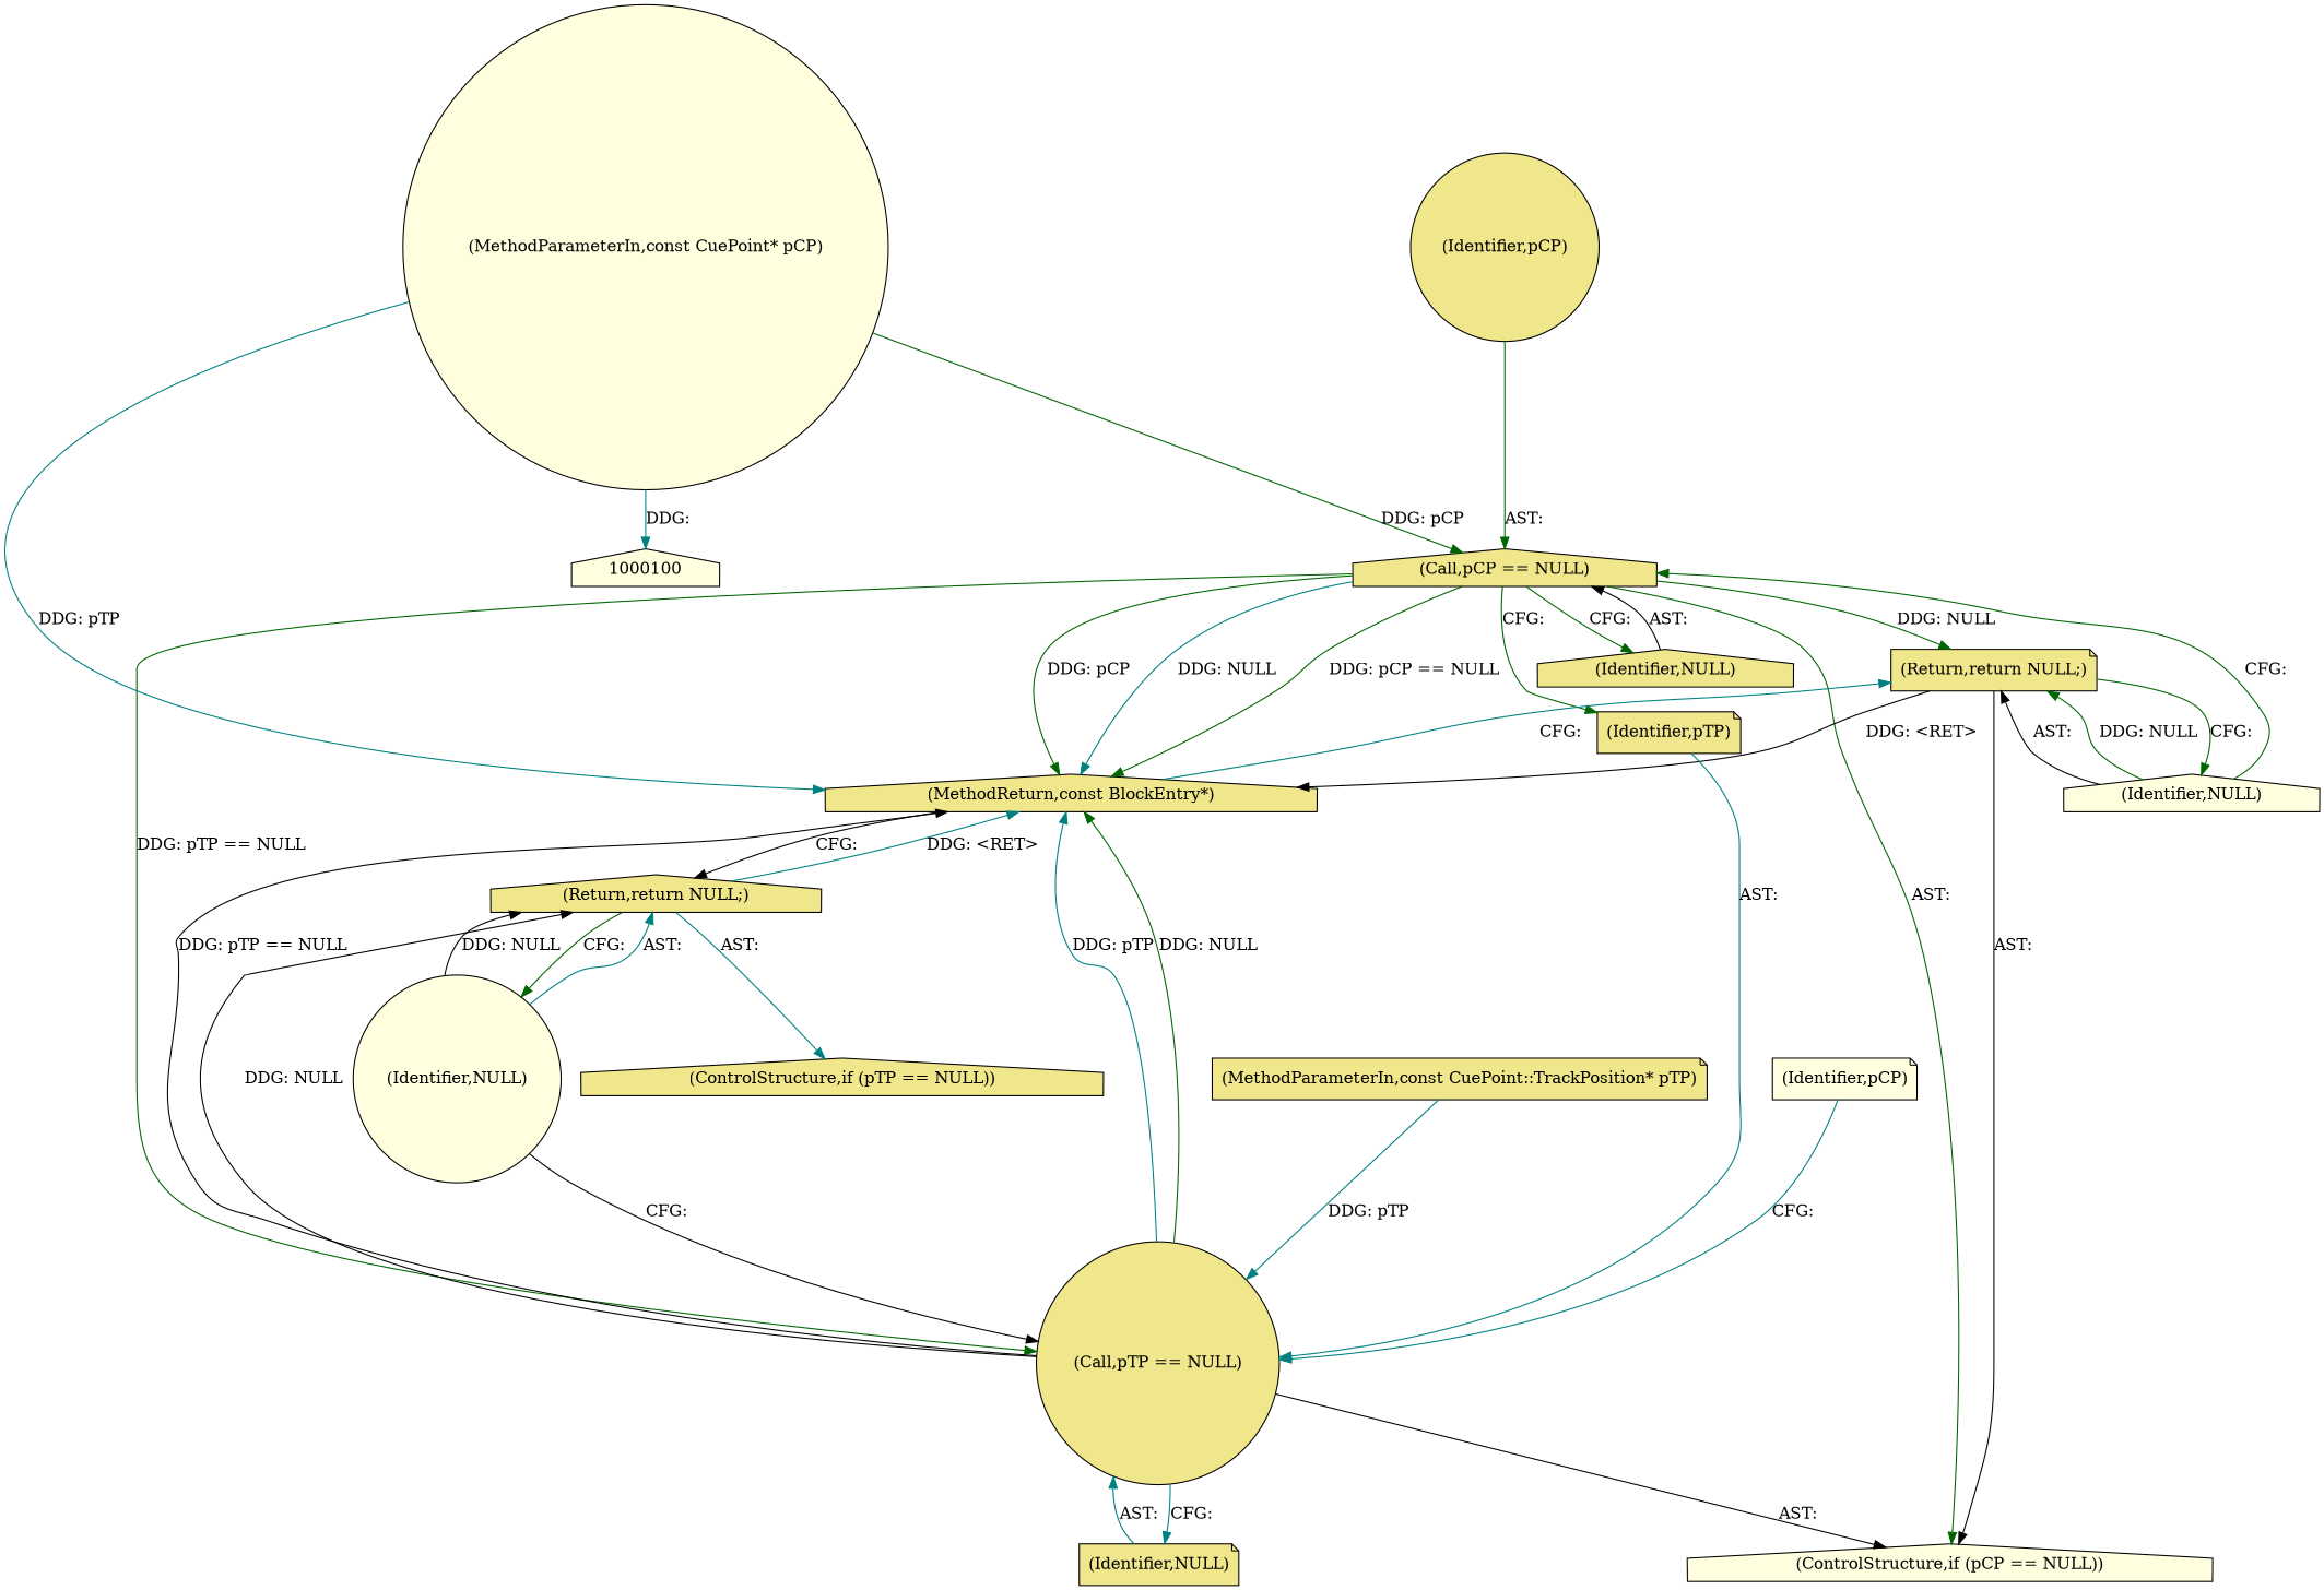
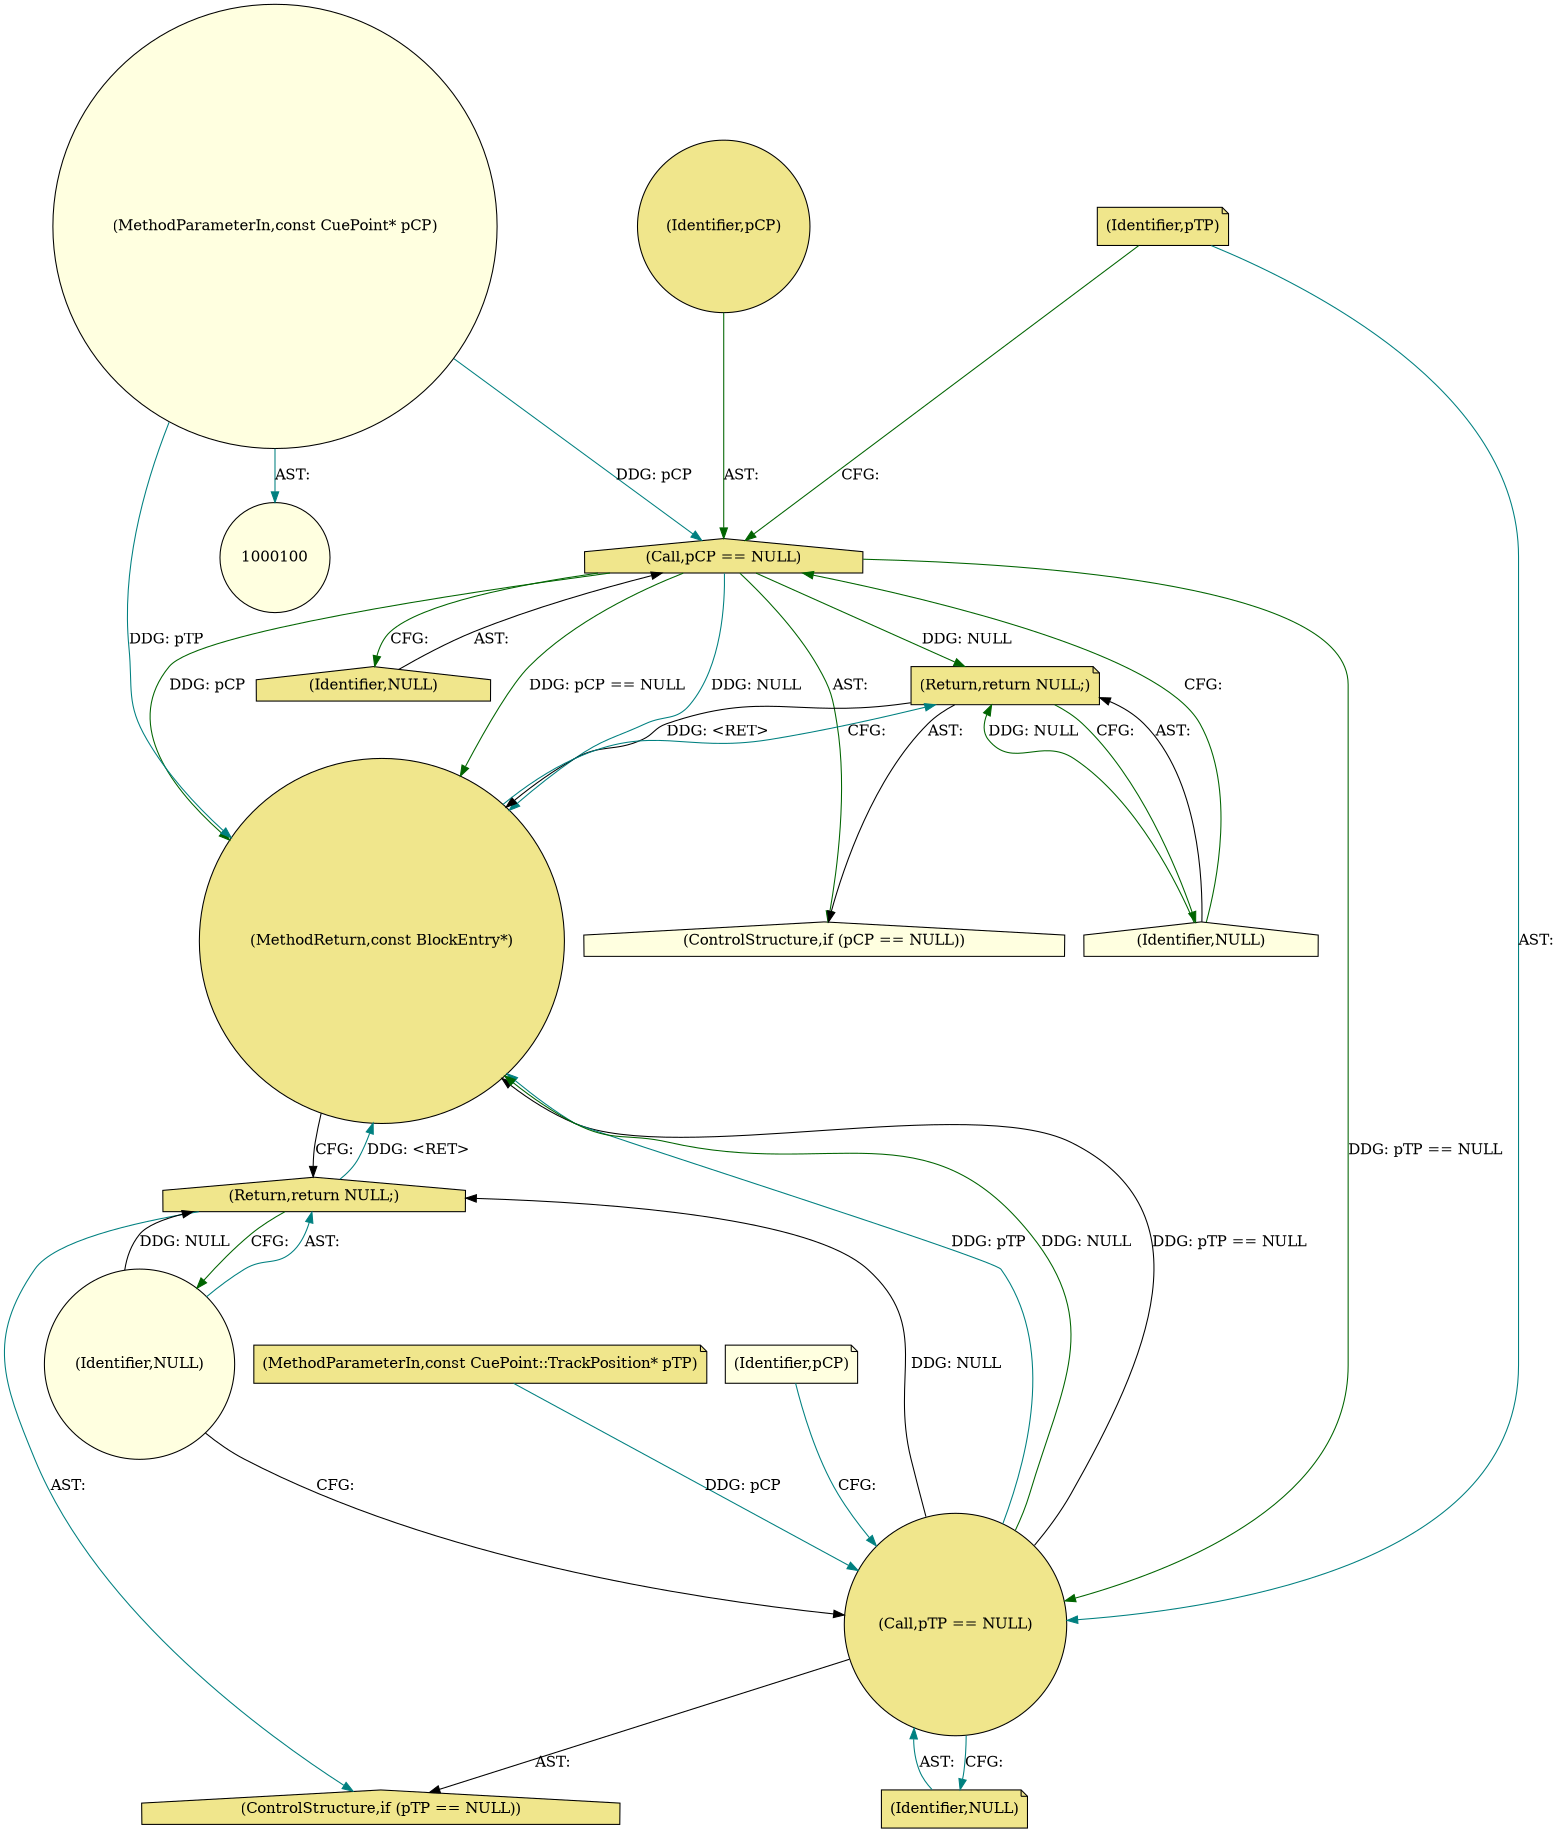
  digraph {
    node [fillcolor=khaki shape=house style=filled]
    edge [color=darkgreen]
    n1 [label="(Call,pCP == NULL)"]
    n2 [label="(Return,return NULL;)" shape=note]
    n3 [label="(Call,pTP == NULL)" shape=circle]
-   n4 [label="(MethodReturn,const BlockEntry*)"]
+   n4 [label="(MethodReturn,const BlockEntry*)" shape=circle]
    n5 [fillcolor=lightyellow label="(ControlStructure,if (pCP == NULL))"]
    n6 [label="(Identifier,NULL)"]
    n7 [fillcolor=lightyellow label="(Identifier,NULL)"]
    n8 [label="(Return,return NULL;)"]
    n9 [label="(Identifier,NULL)" shape=note]
    n10 [label="(ControlStructure,if (pTP == NULL))"]
    n11 [fillcolor=lightyellow label="(MethodParameterIn,const CuePoint* pCP)" shape=circle]
-   1000100 [fillcolor=lightyellow]
+   1000100 [fillcolor=lightyellow shape=circle]
    n13 [fillcolor=lightyellow label="(Identifier,NULL)" shape=circle]
    n14 [label="(Identifier,pCP)" shape=circle]
    n15 [label="(MethodParameterIn,const CuePoint::TrackPosition* pTP)" shape=note]
    n16 [label="(Identifier,pTP)" shape=note]
    n17 [fillcolor=lightyellow label="(Identifier,pCP)" shape=note]
    n1 -> n2 [label="DDG: NULL"]
    n1 -> n3 [label="DDG: pTP == NULL"]
    n1 -> n4 [color=teal label="DDG: NULL"]
    n1 -> n4 [label="DDG: pCP == NULL"]
    n1 -> n4 [label="DDG: pCP"]
    n1 -> n5 [label="AST: "]
    n1 -> n6 [label="CFG: "]
    n2 -> n4 [color=black label="DDG: <RET>"]
    n2 -> n5 [color=black label="AST: "]
    n2 -> n7 [label="CFG: "]
    n3 -> n4 [color=black label="DDG: pTP == NULL"]
    n3 -> n4 [color=teal label="DDG: pTP"]
    n3 -> n4 [label="DDG: NULL"]
    n3 -> n8 [color=black label="DDG: NULL"]
    n3 -> n9 [color=teal label="CFG: "]
-   n3 -> n5 [color=black label="AST: "]
+   n3 -> n10 [color=black label="AST: "]
    n4 -> n2 [color=teal label="CFG: "]
    n4 -> n8 [color=black label="CFG: "]
    n6 -> n1 [color=black label="AST: "]
    n7 -> n1 [label="CFG: "]
    n7 -> n2 [color=black label="AST: "]
    n7 -> n2 [label="DDG: NULL"]
    n8 -> n4 [color=teal label="DDG: <RET>"]
    n8 -> n10 [color=teal label="AST: "]
    n8 -> n13 [label="CFG: "]
    n9 -> n3 [color=teal label="AST: "]
-   n11 -> n1 [label="DDG: pCP"]
+   n11 -> n1 [color=teal label="DDG: pCP"]
    n11 -> n4 [color=teal label="DDG: pTP"]
-   n11 -> 1000100 [color=teal label="DDG: "]
+   n11 -> 1000100 [color=teal label="AST: "]
    n13 -> n3 [color=black label="CFG: "]
    n13 -> n8 [color=teal label="AST: "]
    n13 -> n8 [color=black label="DDG: NULL"]
    n14 -> n1 [label="AST: "]
-   n15 -> n3 [color=teal label="DDG: pTP"]
-   n1 -> n16 [label="CFG: "]
+   n15 -> n3 [color=teal label="DDG: pCP"]
+   n16 -> n1 [label="CFG: "]
    n16 -> n3 [color=teal label="AST: "]
    n17 -> n3 [color=teal label="CFG: "]
  }
